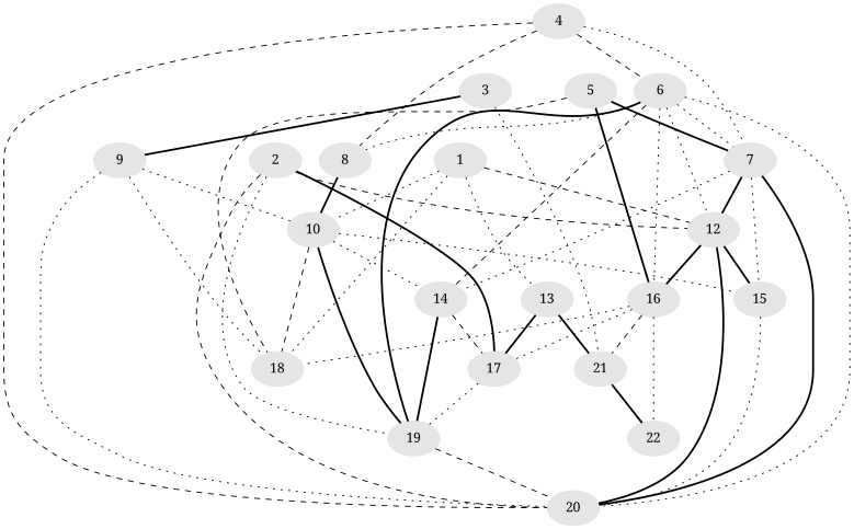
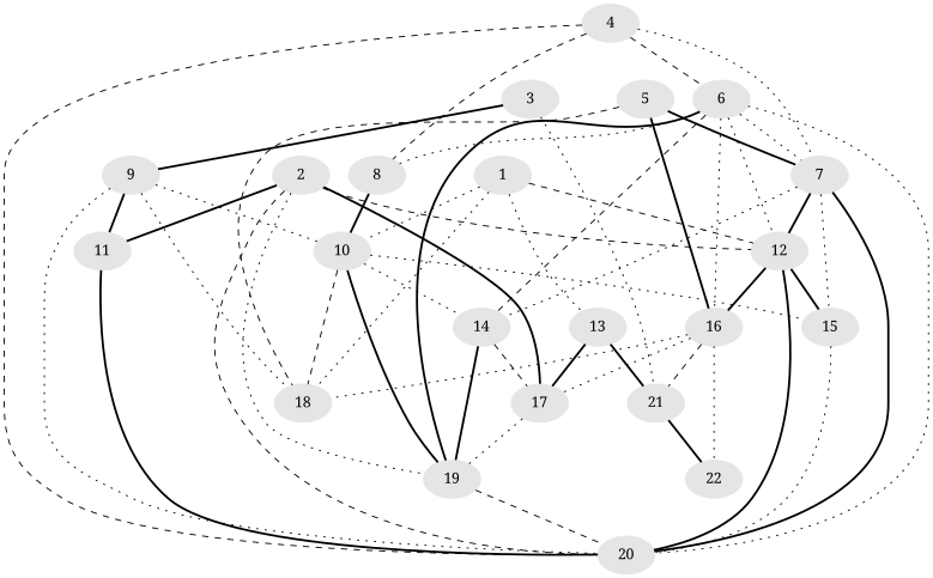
  graph {
    fontname="Noto Serif"
    node [color=gray90 fontname="Noto Serif" style=filled]
    edge [fontname="Noto Serif" style=dotted weight=1.0]
    1
    10
    12
    13
    18
    19
    14
    15
    20
    16
    17
    21
    2
+   11
    3
    9
    22
    4
    6
    7
    8
    5
    1 -- 10
    1 -- 12 [style=dashed weight=2.0]
    1 -- 13
    1 -- 18
    10 -- 18 [style=dashed weight=3.0]
    10 -- 19 [style=bold]
    10 -- 14 [weight=2.0]
    10 -- 15
    12 -- 15 [style=bold]
    12 -- 20 [style=bold]
    12 -- 16 [style=bold]
    13 -- 17 [style=bold]
    13 -- 21 [style=bold]
    19 -- 20 [style=dashed]
    14 -- 19 [style=bold]
    14 -- 17 [style=dashed]
    15 -- 20 [weight=2.0]
    16 -- 18 [weight=2.0]
    16 -- 17
    16 -- 21 [style=dashed weight=2.0]
    16 -- 22 [weight=2.0]
    17 -- 19
    21 -- 22 [style=bold]
    2 -- 12 [style=dashed]
    2 -- 19
    2 -- 20 [style=dashed]
    2 -- 17 [style=bold]
+   2 -- 11 [style=bold]
+   11 -- 20 [style=bold]
    3 -- 21
    3 -- 9 [style=bold]
    9 -- 10
    9 -- 18
    9 -- 20 [weight=2.0]
+   9 -- 11 [style=bold]
    4 -- 20 [style=dashed]
    4 -- 6 [style=dashed]
    4 -- 7
    4 -- 8 [style=dashed]
    6 -- 12 [weight=2.0]
    6 -- 19 [style=bold]
    6 -- 14 [style=dashed]
    6 -- 20
    6 -- 16 [weight=4.0]
    6 -- 7
    6 -- 8 [weight=2.0]
    7 -- 12 [style=bold weight=2.0]
    7 -- 14
    7 -- 15 [weight=2.0]
    7 -- 20 [style=bold weight=2.0]
    8 -- 10 [style=bold]
    5 -- 18 [style=dashed]
    5 -- 16 [style=bold]
    5 -- 7 [style=bold weight=2.0]
  }
